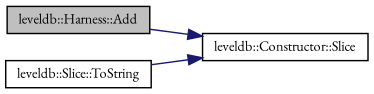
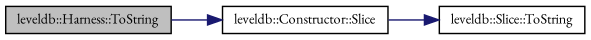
  digraph {
    fontname="EB Garamond"
    rankdir=LR
    node [color=black fillcolor=white fontname="EB Garamond" fontsize=10 shape=record style=filled]
    edge [color=midnightblue fontname="EB Garamond" fontsize=10 labelfontname=Helvetica labelfontsize=10 style=solid]
-   n1 [fillcolor=grey75 fontcolor=black height=0.2 label="leveldb::Harness::Add" width=0.4]
+   n1 [fillcolor=grey75 fontcolor=black height=0.2 label="leveldb::Harness::ToString" width=0.4]
    n2 [height=0.2 label="leveldb::Constructor::Slice" width=0.4]
    n3 [height=0.2 label="leveldb::Slice::ToString" width=0.4]
    n1 -> n2
-   n3 -> n2
+   n2 -> n3
  }
